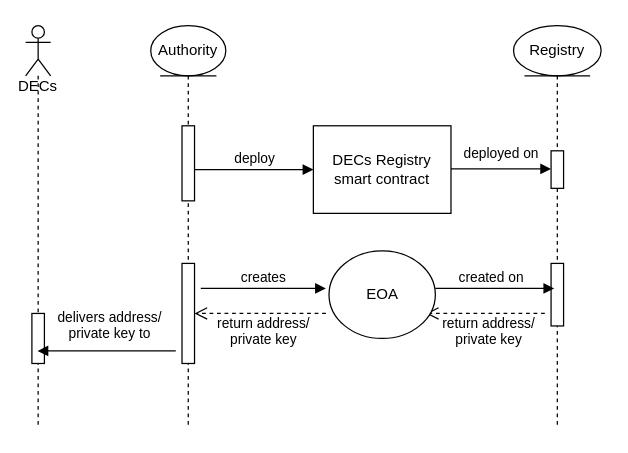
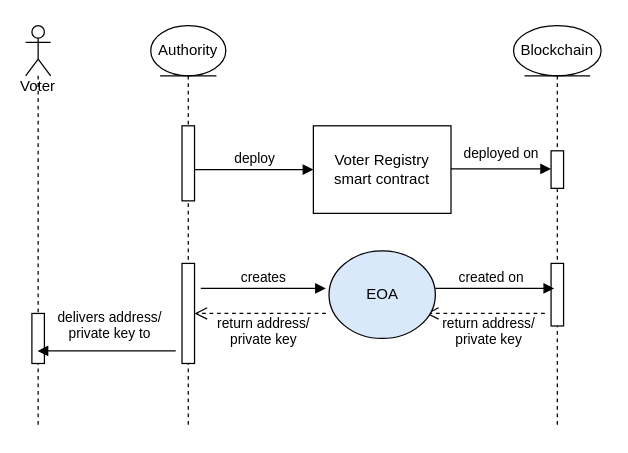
  <mxCell id="0" />
  <mxCell id="1" parent="0" />
- <mxCell id="2" value="&lt;div&gt;&lt;br&gt;&lt;/div&gt;&lt;div&gt;&lt;br&gt;&lt;/div&gt;&lt;div&gt;&lt;br&gt;&lt;/div&gt;&lt;div&gt;&lt;br&gt;&lt;/div&gt;&lt;div&gt;DECs&lt;/div&gt;" style="shape=umlLifeline;perimeter=lifelinePerimeter;whiteSpace=wrap;html=1;container=1;dropTarget=0;collapsible=0;recursiveResize=0;outlineConnect=0;portConstraint=eastwest;newEdgeStyle={&quot;curved&quot;:0,&quot;rounded&quot;:0};participant=umlActor;" parent="1" vertex="1"><mxGeometry x="20" y="20" width="20" height="320" as="geometry" /></mxCell>
+ <mxCell id="2" value="&lt;div&gt;&lt;br&gt;&lt;/div&gt;&lt;div&gt;&lt;br&gt;&lt;/div&gt;&lt;div&gt;&lt;br&gt;&lt;/div&gt;&lt;div&gt;&lt;br&gt;&lt;/div&gt;&lt;div&gt;Voter&lt;/div&gt;" style="shape=umlLifeline;perimeter=lifelinePerimeter;whiteSpace=wrap;html=1;container=1;dropTarget=0;collapsible=0;recursiveResize=0;outlineConnect=0;portConstraint=eastwest;newEdgeStyle={&quot;curved&quot;:0,&quot;rounded&quot;:0};participant=umlActor;" parent="1" vertex="1"><mxGeometry x="20" y="20" width="20" height="320" as="geometry" /></mxCell>
  <mxCell id="3" value="" style="html=1;points=[[0,0,0,0,5],[0,1,0,0,-5],[1,0,0,0,5],[1,1,0,0,-5]];perimeter=orthogonalPerimeter;outlineConnect=0;targetShapes=umlLifeline;portConstraint=eastwest;newEdgeStyle={&quot;curved&quot;:0,&quot;rounded&quot;:0};" parent="2" vertex="1"><mxGeometry x="5" y="230" width="10" height="40" as="geometry" /></mxCell>
  <mxCell id="4" value="Authority" style="shape=umlLifeline;perimeter=lifelinePerimeter;whiteSpace=wrap;html=1;container=1;dropTarget=0;collapsible=0;recursiveResize=0;outlineConnect=0;portConstraint=eastwest;newEdgeStyle={&quot;curved&quot;:0,&quot;rounded&quot;:0};participant=umlEntity;" parent="1" vertex="1"><mxGeometry x="120" y="20" width="60" height="320" as="geometry" /></mxCell>
  <mxCell id="5" value="" style="html=1;points=[[0,0,0,0,5],[0,1,0,0,-5],[1,0,0,0,5],[1,1,0,0,-5]];perimeter=orthogonalPerimeter;outlineConnect=0;targetShapes=umlLifeline;portConstraint=eastwest;newEdgeStyle={&quot;curved&quot;:0,&quot;rounded&quot;:0};" parent="4" vertex="1"><mxGeometry x="25" y="80" width="10" height="60" as="geometry" /></mxCell>
  <mxCell id="6" value="" style="html=1;points=[[0,0,0,0,5],[0,1,0,0,-5],[1,0,0,0,5],[1,1,0,0,-5]];perimeter=orthogonalPerimeter;outlineConnect=0;targetShapes=umlLifeline;portConstraint=eastwest;newEdgeStyle={&quot;curved&quot;:0,&quot;rounded&quot;:0};" parent="4" vertex="1"><mxGeometry x="25" y="190" width="10" height="80" as="geometry" /></mxCell>
- <mxCell id="7" value="DECs Registry smart contract" style="html=1;whiteSpace=wrap;" parent="1" vertex="1"><mxGeometry x="250" y="100" width="110" height="70" as="geometry" /></mxCell>
- <mxCell id="8" value="Registry" style="shape=umlLifeline;perimeter=lifelinePerimeter;whiteSpace=wrap;html=1;container=1;dropTarget=0;collapsible=0;recursiveResize=0;outlineConnect=0;portConstraint=eastwest;newEdgeStyle={&quot;curved&quot;:0,&quot;rounded&quot;:0};participant=umlEntity;" parent="1" vertex="1"><mxGeometry x="410" y="20" width="70" height="320" as="geometry" /></mxCell>
+ <mxCell id="7" value="Voter Registry smart contract" style="html=1;whiteSpace=wrap;" parent="1" vertex="1"><mxGeometry x="250" y="100" width="110" height="70" as="geometry" /></mxCell>
+ <mxCell id="8" value="Blockchain" style="shape=umlLifeline;perimeter=lifelinePerimeter;whiteSpace=wrap;html=1;container=1;dropTarget=0;collapsible=0;recursiveResize=0;outlineConnect=0;portConstraint=eastwest;newEdgeStyle={&quot;curved&quot;:0,&quot;rounded&quot;:0};participant=umlEntity;" parent="1" vertex="1"><mxGeometry x="410" y="20" width="70" height="320" as="geometry" /></mxCell>
  <mxCell id="9" value="" style="html=1;points=[[0,0,0,0,5],[0,1,0,0,-5],[1,0,0,0,5],[1,1,0,0,-5]];perimeter=orthogonalPerimeter;outlineConnect=0;targetShapes=umlLifeline;portConstraint=eastwest;newEdgeStyle={&quot;curved&quot;:0,&quot;rounded&quot;:0};" parent="8" vertex="1"><mxGeometry x="30" y="100" width="10" height="30" as="geometry" /></mxCell>
  <mxCell id="10" value="" style="html=1;points=[[0,0,0,0,5],[0,1,0,0,-5],[1,0,0,0,5],[1,1,0,0,-5]];perimeter=orthogonalPerimeter;outlineConnect=0;targetShapes=umlLifeline;portConstraint=eastwest;newEdgeStyle={&quot;curved&quot;:0,&quot;rounded&quot;:0};" parent="8" vertex="1"><mxGeometry x="30" y="190" width="10" height="50" as="geometry" /></mxCell>
  <mxCell id="11" value="deploy" style="html=1;verticalAlign=bottom;endArrow=block;curved=0;rounded=0;entryX=0;entryY=0.5;entryDx=0;entryDy=0;" parent="1" source="5" target="7" edge="1"><mxGeometry relative="1" as="geometry"><mxPoint x="160" y="140" as="sourcePoint" /><mxPoint x="240" y="115" as="targetPoint" /></mxGeometry></mxCell>
  <mxCell id="12" value="return address/&lt;div&gt;private key&lt;/div&gt;" style="html=1;verticalAlign=bottom;endArrow=open;dashed=1;endSize=8;curved=0;rounded=0;exitX=0;exitY=0.75;exitDx=0;exitDy=0;" parent="1" edge="1"><mxGeometry x="-0.053" y="30" relative="1" as="geometry"><mxPoint x="340" y="250" as="targetPoint" /><mxPoint x="435" y="250" as="sourcePoint" /><mxPoint as="offset" /></mxGeometry></mxCell>
  <mxCell id="13" value="deployed on" style="html=1;verticalAlign=bottom;endArrow=block;curved=0;rounded=0;" parent="1" edge="1"><mxGeometry y="5" width="80" relative="1" as="geometry"><mxPoint x="360" y="134.5" as="sourcePoint" /><mxPoint x="440" y="134.5" as="targetPoint" /><mxPoint y="1" as="offset" /></mxGeometry></mxCell>
  <mxCell id="14" value="delivers address/&lt;div&gt;private key to&lt;/div&gt;" style="html=1;verticalAlign=bottom;endArrow=block;curved=0;rounded=0;" parent="1" target="2" edge="1"><mxGeometry x="-0.048" y="-5" width="80" relative="1" as="geometry"><mxPoint x="140" y="280" as="sourcePoint" /><mxPoint x="50" y="275" as="targetPoint" /><mxPoint as="offset" /></mxGeometry></mxCell>
  <mxCell id="15" value="creates" style="html=1;verticalAlign=bottom;endArrow=block;curved=0;rounded=0;" parent="1" edge="1"><mxGeometry width="80" relative="1" as="geometry"><mxPoint x="160" y="230" as="sourcePoint" /><mxPoint x="260" y="230" as="targetPoint" /></mxGeometry></mxCell>
- <mxCell id="16" value="EOA" style="ellipse;whiteSpace=wrap;html=1;" parent="1" vertex="1"><mxGeometry x="262.5" y="200" width="85" height="70" as="geometry" /></mxCell>
+ <mxCell id="16" value="EOA" style="ellipse;whiteSpace=wrap;html=1;fillColor=#dae8fc;" parent="1" vertex="1"><mxGeometry x="262.5" y="200" width="85" height="70" as="geometry" /></mxCell>
  <mxCell id="17" value="created on" style="html=1;verticalAlign=bottom;endArrow=block;curved=0;rounded=0;entryX=0;entryY=0.5;entryDx=0;entryDy=0;" parent="1" edge="1"><mxGeometry x="-0.105" relative="1" as="geometry"><mxPoint x="347.5" y="230" as="sourcePoint" /><mxPoint x="442.5" y="230" as="targetPoint" /><mxPoint x="1" as="offset" /></mxGeometry></mxCell>
  <mxCell id="18" value="return address/&lt;div&gt;private key&lt;/div&gt;" style="html=1;verticalAlign=bottom;endArrow=open;dashed=1;endSize=8;curved=0;rounded=0;" parent="1" edge="1"><mxGeometry x="-0.053" y="30" relative="1" as="geometry"><mxPoint x="155" y="250" as="targetPoint" /><mxPoint x="260" y="250" as="sourcePoint" /><mxPoint as="offset" /></mxGeometry></mxCell>
